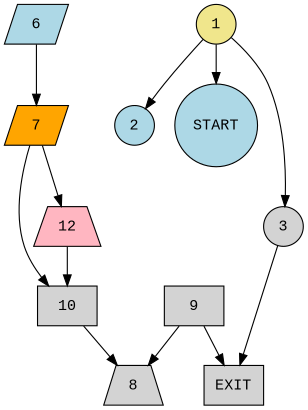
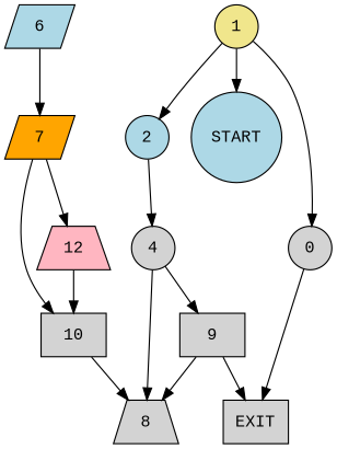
  digraph {
    fontname="Liberation Mono"
    node [fillcolor=lightgrey fontname="Liberation Mono" shape=circle style=filled]
    edge [fontname="Liberation Mono"]
    n1 [fillcolor=lightblue label=START]
    1 [fillcolor=khaki]
    2 [fillcolor=lightblue]
-   3
+   3 [label=0]
    n5 [label=EXIT shape=box]
+   4
    8 [shape=trapezium]
    9 [shape=box]
    6 [fillcolor=lightblue shape=parallelogram]
    7 [fillcolor=orange shape=parallelogram]
    10 [shape=box]
    n12 [fillcolor=lightpink label=12 shape=trapezium]
    1 -> n1
    1 -> 2
    1 -> 3
+   2 -> 4
    3 -> n5
+   4 -> 8
+   4 -> 9
    9 -> n5
    9 -> 8
    6 -> 7
    7 -> 10
    7 -> n12
    10 -> 8
    n12 -> 10
  }
